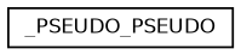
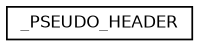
  digraph {
    rankdir=LR
-   n1 [color=black fillcolor=white fontname=Helvetica fontsize=10 height=0.2 label=_PSEUDO_PSEUDO shape=box style=filled width=0.4]
+   n1 [color=black fillcolor=white fontname=Helvetica fontsize=10 height=0.2 label=_PSEUDO_HEADER shape=box style=filled width=0.4]
  }
